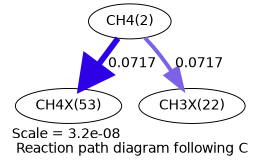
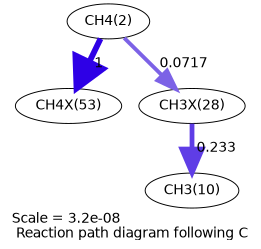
  digraph {
    fontname=Helvetica
    label="Scale = 3.2e-08\l Reaction path diagram following C"
    node [fontname=Helvetica]
    edge [fontname=Helvetica]
    n1 [label="CH4(2)"]
    n2 [label="CH4X(53)"]
-   n3 [label="CH3X(22)"]
-   n1 -> n2 [arrowsize=3 color="0.7, 1.5, 0.9" label=" 0.0717" penwidth=6]
+   n3 [label="CH3X(28)"]
+   n4 [label="CH3(10)"]
+   n1 -> n2 [arrowsize=3 color="0.7, 1.5, 0.9" label=" 1" penwidth=6]
    n1 -> n3 [arrowsize=2.01 color="0.7, 0.572, 0.9" label=" 0.0717" penwidth=4.01]
+   n3 -> n4 [arrowsize=2.45 color="0.7, 0.733, 0.9" label=" 0.233" penwidth=4.9]
  }
